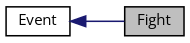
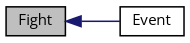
  digraph {
    rankdir=LR
    fontname="Open Sans"
    node [color=black fontname="Open Sans" fontsize=10 shape=record style=filled]
    n1 [fillcolor=grey75 fontcolor=black height=0.2 label=Fight width=0.4]
    n2 [fillcolor=white height=0.2 label=Event width=0.4]
-   n2 -> n1 [color=midnightblue dir=back fontname="Open Sans" fontsize=10 labelfontname=Helvetica labelfontsize=10 style=solid]
+   n1 -> n2 [color=midnightblue dir=back fontname="Open Sans" fontsize=10 labelfontname=Helvetica labelfontsize=10 style=solid]
  }
